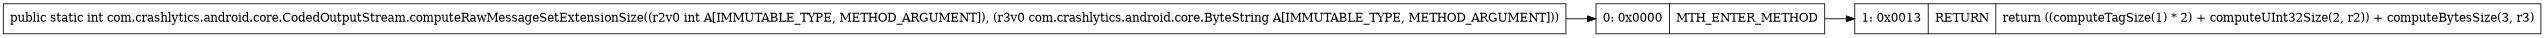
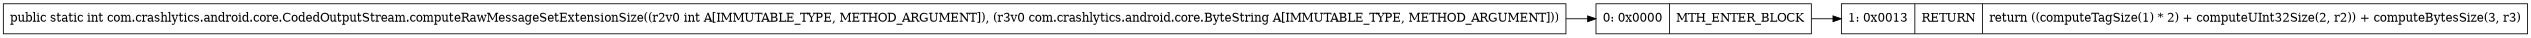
  digraph {
    rankdir=LR
    node [shape=record]
-   n1 [label="{0\:\ 0x0000|MTH_ENTER_METHOD\l}"]
+   n1 [label="{0\:\ 0x0000|MTH_ENTER_BLOCK\l}"]
    n2 [label="{1\:\ 0x0013|RETURN\l|return ((computeTagSize(1) * 2) + computeUInt32Size(2, r2)) + computeBytesSize(3, r3)\l}"]
    n3 [label="{public static int com.crashlytics.android.core.CodedOutputStream.computeRawMessageSetExtensionSize((r2v0 int A[IMMUTABLE_TYPE, METHOD_ARGUMENT]), (r3v0 com.crashlytics.android.core.ByteString A[IMMUTABLE_TYPE, METHOD_ARGUMENT])) }"]
    n1 -> n2
    n3 -> n1
  }
